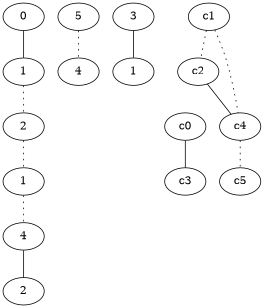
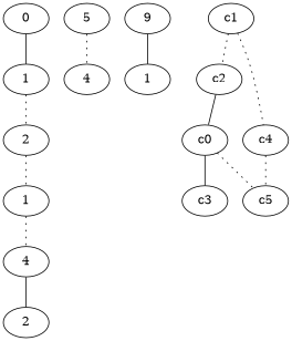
  graph {
    edge [style=dotted]
    n1 [label=0]
    n2 [label=1]
    n3 [label=2]
    n4 [label=5]
    n5 [label=4]
-   n6 [label=3]
+   n6 [label=9]
    n7 [label=1]
    n8 [label=1]
    n9 [label=4]
    n10 [label=2]
    c0
    c3
    c5
    c1
    c2
    c4
    n1 -- n2 [style=""]
    n2 -- n3
    n3 -- n8
    n4 -- n5
    n6 -- n7 [style=""]
    n8 -- n9
    n9 -- n10 [style=""]
    c0 -- c3 [style=""]
+   c0 -- c5
    c1 -- c2
    c1 -- c4
-   c2 -- c4 [style=""]
+   c2 -- c0 [style=""]
    c4 -- c5
  }
